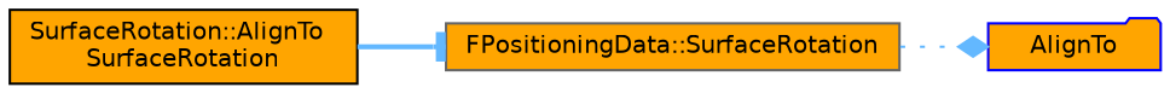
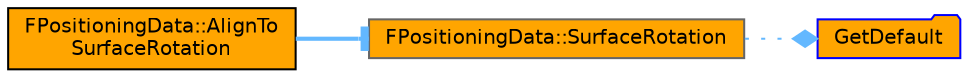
  digraph {
    rankdir=LR
    node [fillcolor=orange fontname=Helvetica fontsize=10 shape=box style=filled]
    edge [color=steelblue1 fontname=Helvetica fontsize=10 labelfontname=Helvetica labelfontsize=10]
-   n1 [color=black fontcolor=black height=0.2 label="SurfaceRotation::AlignTo\lSurfaceRotation" width=0.4]
+   n1 [color=black fontcolor=black height=0.2 label="FPositioningData::AlignTo\lSurfaceRotation" width=0.4]
    n2 [color=gray40 height=0.2 label="FPositioningData::SurfaceRotation" width=0.4]
-   n3 [color=blue height=0.2 label=AlignTo shape=folder width=0.4]
+   n3 [color=blue height=0.2 label=GetDefault shape=folder width=0.4]
    n1 -> n2 [arrowhead=tee style=bold]
    n2 -> n3 [arrowhead=diamond style=dotted]
  }
